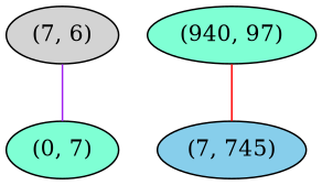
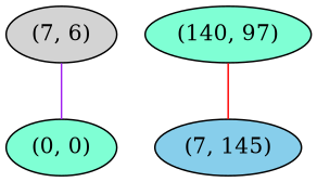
  graph {
    node [fillcolor=aquamarine style=filled]
    "(7, 6)" [fillcolor=lightgrey]
-   "(0, 0)" [label="(0, 7)"]
-   "(7, 145)" [fillcolor=skyblue label="(7, 745)"]
-   "(140, 97)" [label="(940, 97)"]
+   "(0, 0)"
+   "(7, 145)" [fillcolor=skyblue]
+   "(140, 97)"
    "(7, 6)" -- "(0, 0)" [color=purple weight=4]
    "(140, 97)" -- "(7, 145)" [color=red weight=1]
  }
